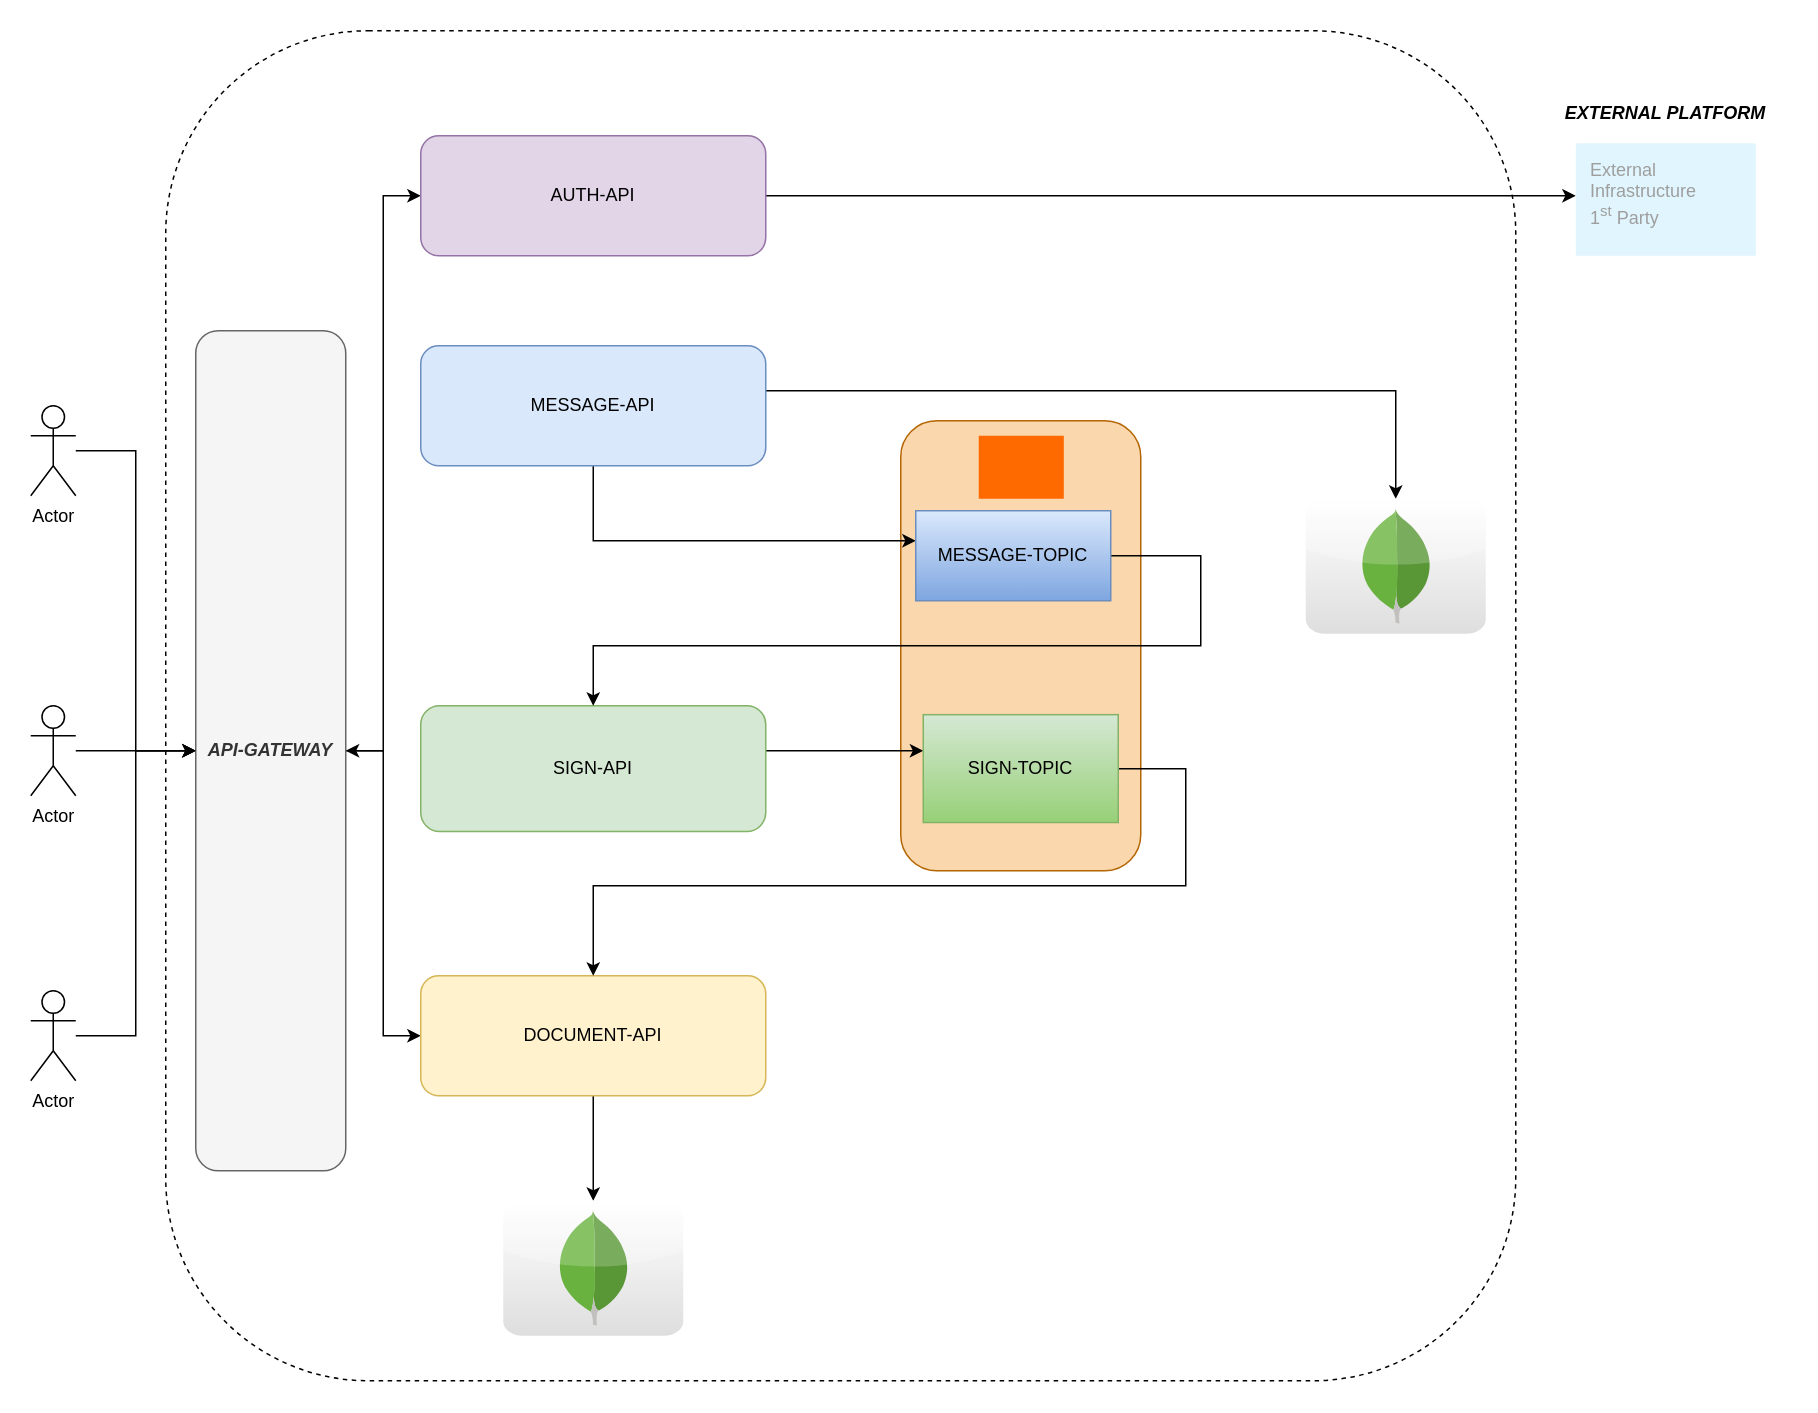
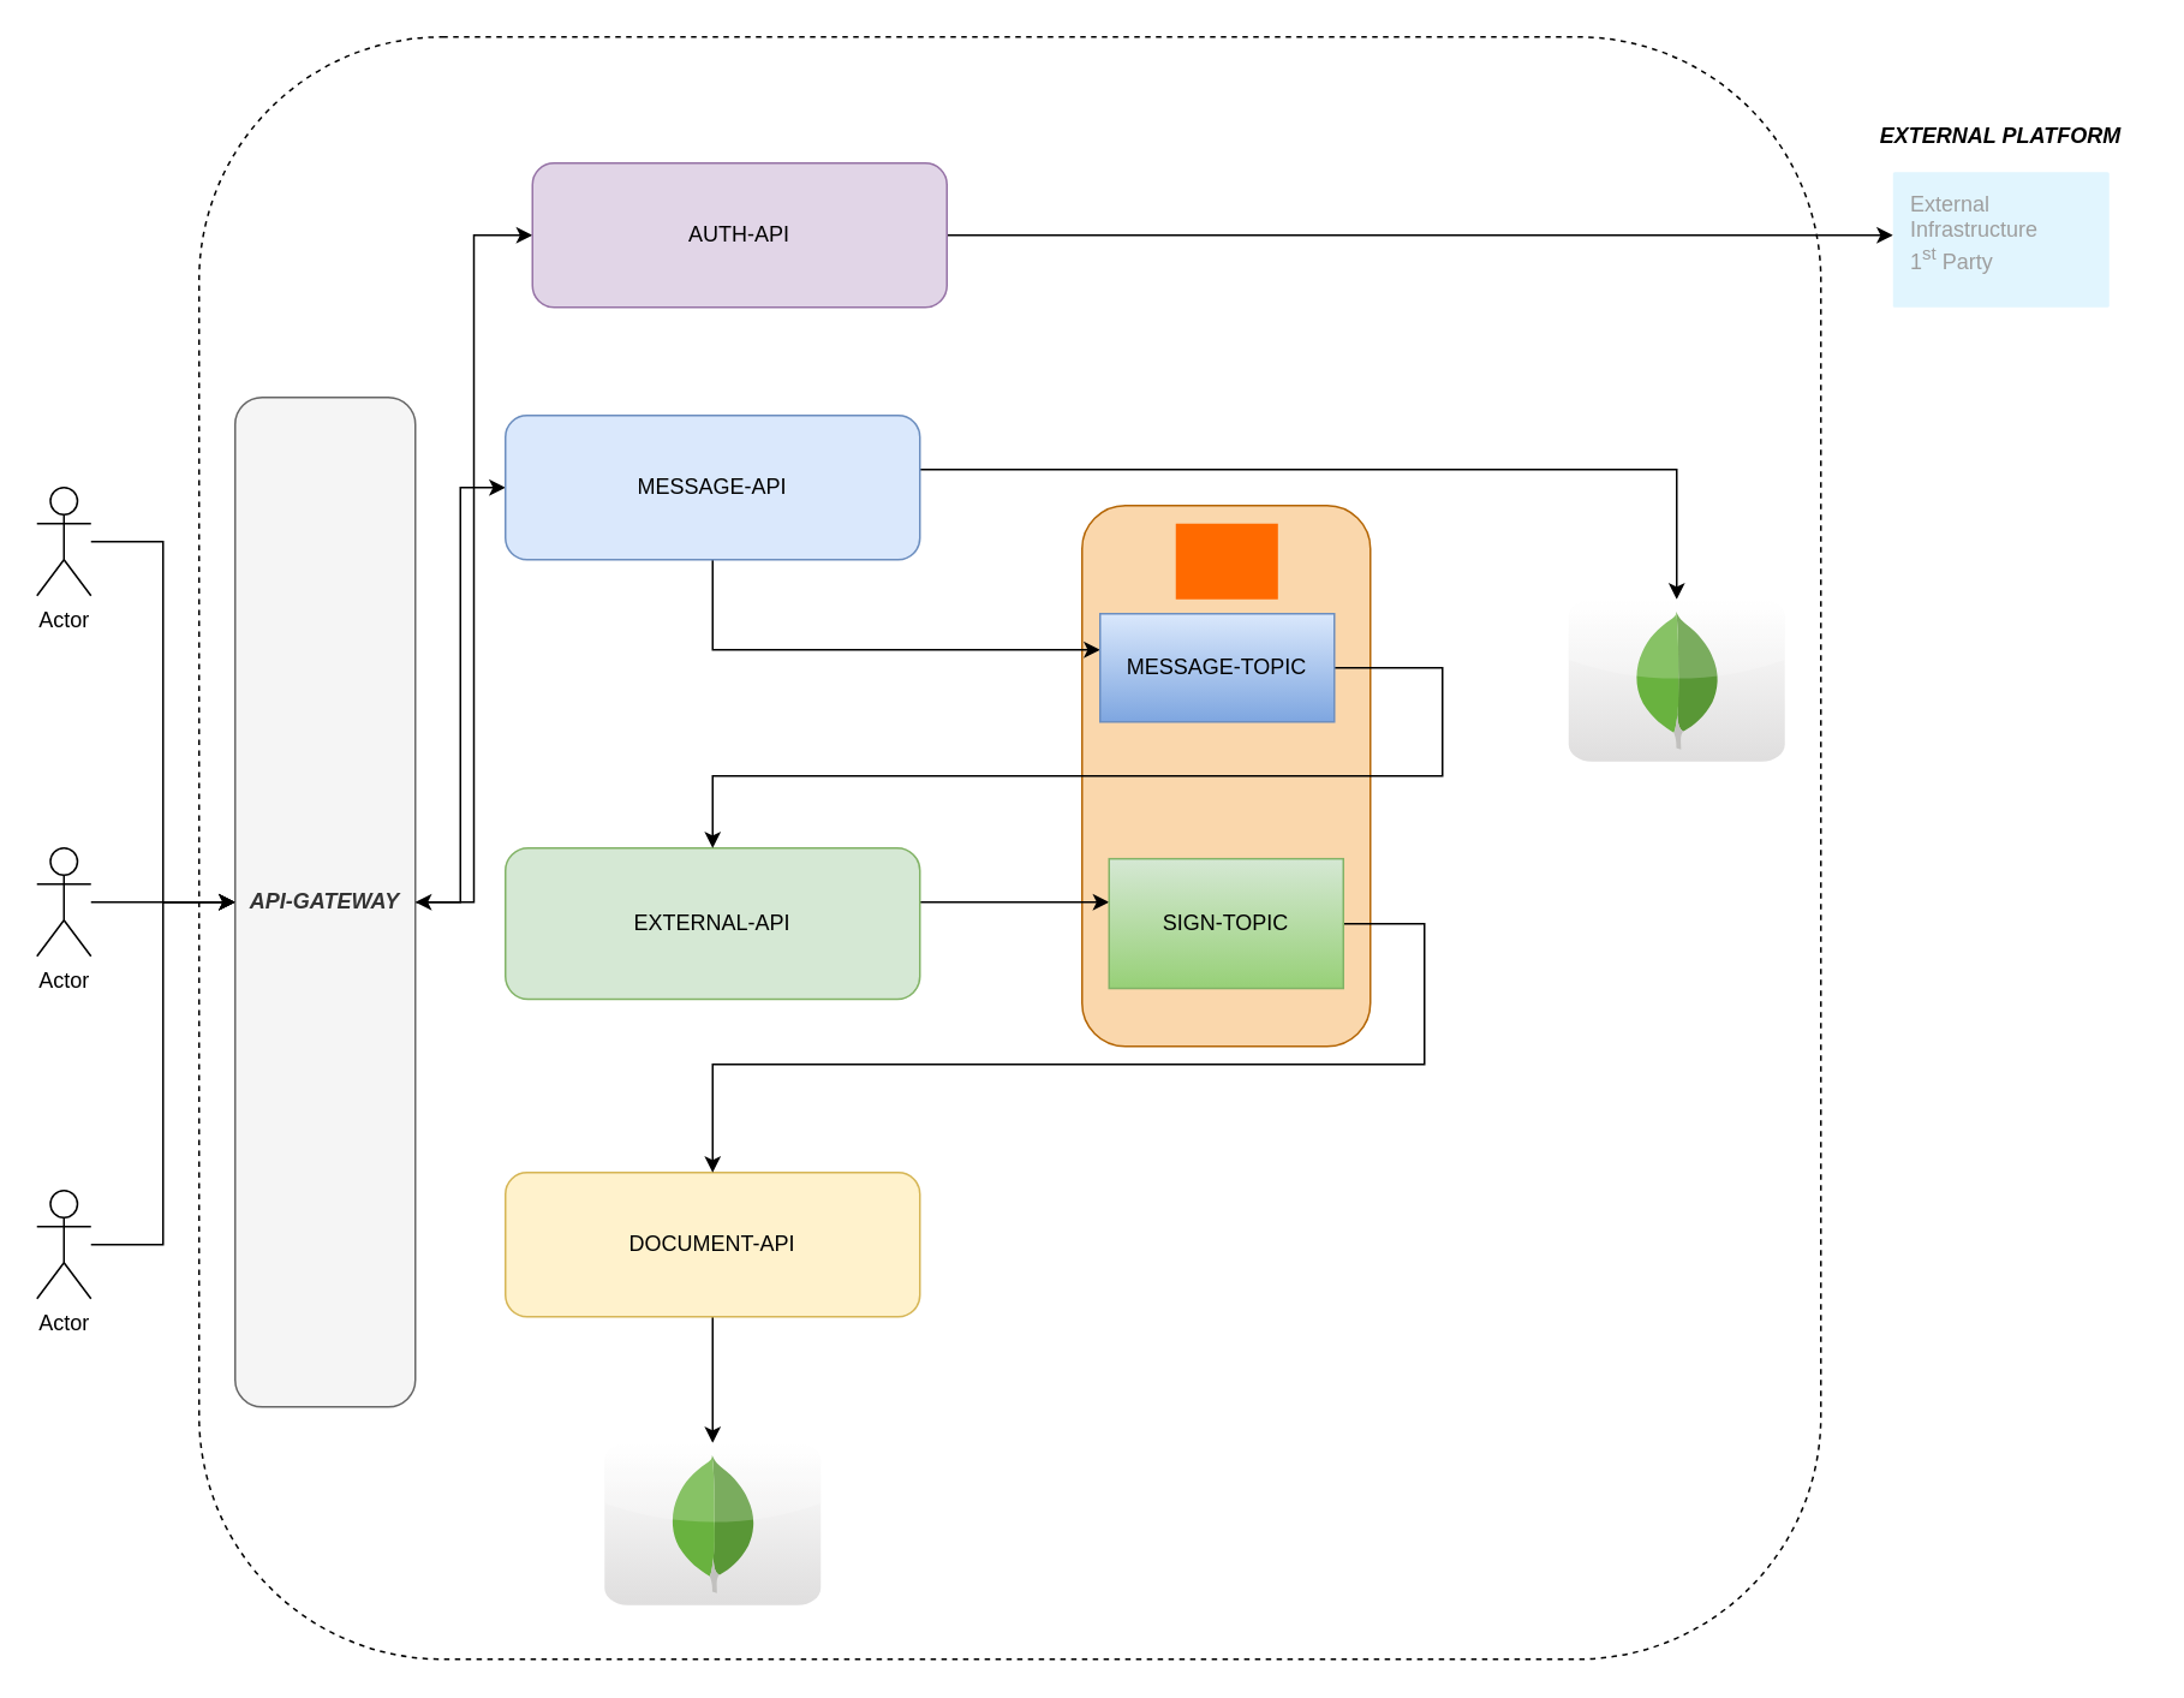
  <mxCell id="0" />
  <mxCell id="1" parent="0" />
  <mxCell id="2" value="" style="rounded=1;whiteSpace=wrap;html=1;dashed=1;" parent="1" vertex="1"><mxGeometry x="110" width="900" height="900" as="geometry" y="20" /></mxCell>
  <mxCell id="3" value="" style="rounded=1;whiteSpace=wrap;html=1;fillColor=#fad7ac;strokeColor=#b46504;" parent="1" vertex="1"><mxGeometry x="600" y="280" width="160" height="300" as="geometry" /></mxCell>
  <mxCell id="4" style="edgeStyle=orthogonalEdgeStyle;rounded=0;orthogonalLoop=1;jettySize=auto;html=1;" parent="1" source="5" target="8" edge="1"><mxGeometry relative="1" as="geometry" /></mxCell>
  <mxCell id="5" value="Actor" style="shape=umlActor;verticalLabelPosition=bottom;verticalAlign=top;html=1;outlineConnect=0;" parent="1" vertex="1"><mxGeometry x="20" y="270" width="30" height="60" as="geometry" /></mxCell>
  <mxCell id="6" style="edgeStyle=orthogonalEdgeStyle;rounded=0;orthogonalLoop=1;jettySize=auto;html=1;entryX=0;entryY=0.5;entryDx=0;entryDy=0;strokeColor=default;startArrow=classic;startFill=1;" parent="1" source="8" target="17" edge="1"><mxGeometry relative="1" as="geometry" /></mxCell>
- <mxCell id="7" style="edgeStyle=orthogonalEdgeStyle;rounded=0;orthogonalLoop=1;jettySize=auto;html=1;" parent="1" source="8" target="13" edge="1"><mxGeometry relative="1" as="geometry" /></mxCell>
+ <mxCell id="7" style="edgeStyle=orthogonalEdgeStyle;rounded=0;orthogonalLoop=1;jettySize=auto;html=1;" parent="1" source="8" target="11" edge="1"><mxGeometry relative="1" as="geometry" /></mxCell>
  <mxCell id="8" value="API-GATEWAY" style="rounded=1;whiteSpace=wrap;html=1;direction=south;fontStyle=3;fillColor=#f5f5f5;fontColor=#333333;strokeColor=#666666;" parent="1" vertex="1"><mxGeometry x="130" y="220" width="100" height="560" as="geometry" /></mxCell>
  <mxCell id="9" style="edgeStyle=orthogonalEdgeStyle;rounded=0;orthogonalLoop=1;jettySize=auto;html=1;" parent="1" source="11" target="20" edge="1"><mxGeometry relative="1" as="geometry"><Array as="points"><mxPoint x="560" y="360" /><mxPoint x="560" y="360" /></Array></mxGeometry></mxCell>
  <mxCell id="10" style="edgeStyle=orthogonalEdgeStyle;rounded=0;orthogonalLoop=1;jettySize=auto;html=1;" edge="1" parent="1" source="11" target="29"><mxGeometry relative="1" as="geometry"><Array as="points"><mxPoint x="670" y="260" /><mxPoint x="670" y="260" /></Array></mxGeometry></mxCell>
  <mxCell id="11" value="MESSAGE-API" style="rounded=1;whiteSpace=wrap;html=1;fillColor=#dae8fc;strokeColor=#6c8ebf;" parent="1" vertex="1"><mxGeometry x="280" y="230" width="230" height="80" as="geometry" /></mxCell>
  <mxCell id="12" style="edgeStyle=orthogonalEdgeStyle;rounded=0;orthogonalLoop=1;jettySize=auto;html=1;" parent="1" source="13" target="18" edge="1"><mxGeometry relative="1" as="geometry" /></mxCell>
  <mxCell id="13" value="DOCUMENT-API" style="rounded=1;whiteSpace=wrap;html=1;fillColor=#fff2cc;strokeColor=#d6b656;" parent="1" vertex="1"><mxGeometry x="280" y="650" width="230" height="80" as="geometry" /></mxCell>
  <mxCell id="14" style="edgeStyle=orthogonalEdgeStyle;rounded=0;orthogonalLoop=1;jettySize=auto;html=1;" parent="1" source="15" target="22" edge="1"><mxGeometry relative="1" as="geometry"><Array as="points"><mxPoint x="563" y="500" /><mxPoint x="563" y="500" /></Array></mxGeometry></mxCell>
- <mxCell id="15" value="SIGN-API" style="rounded=1;whiteSpace=wrap;html=1;fillColor=#d5e8d4;strokeColor=#82b366;" parent="1" vertex="1"><mxGeometry x="280" y="470" width="230" height="83.8" as="geometry" /></mxCell>
+ <mxCell id="15" value="EXTERNAL-API" style="rounded=1;whiteSpace=wrap;html=1;fillColor=#d5e8d4;strokeColor=#82b366;" parent="1" vertex="1"><mxGeometry x="280" y="470" width="230" height="83.8" as="geometry" /></mxCell>
  <mxCell id="16" style="edgeStyle=orthogonalEdgeStyle;rounded=0;orthogonalLoop=1;jettySize=auto;html=1;" edge="1" parent="1" source="17"><mxGeometry relative="1" as="geometry"><mxPoint x="1050" y="130" as="targetPoint" /></mxGeometry></mxCell>
- <mxCell id="17" value="AUTH-API" style="rounded=1;whiteSpace=wrap;html=1;fillColor=#e1d5e7;strokeColor=#9673a6;" parent="1" vertex="1"><mxGeometry x="280" y="90" width="230" height="80" as="geometry" /></mxCell>
+ <mxCell id="17" value="AUTH-API" style="rounded=1;whiteSpace=wrap;html=1;fillColor=#e1d5e7;strokeColor=#9673a6;" parent="1" vertex="1"><mxGeometry x="295" y="90" width="230" height="80" as="geometry" /></mxCell>
  <mxCell id="18" value="" style="dashed=0;outlineConnect=0;html=1;align=center;labelPosition=center;verticalLabelPosition=bottom;verticalAlign=top;shape=mxgraph.webicons.mongodb;gradientColor=#DFDEDE" parent="1" vertex="1"><mxGeometry x="335" y="800" width="120" height="90" as="geometry" /></mxCell>
  <mxCell id="19" style="edgeStyle=orthogonalEdgeStyle;rounded=0;orthogonalLoop=1;jettySize=auto;html=1;entryX=0.5;entryY=0;entryDx=0;entryDy=0;" parent="1" source="20" target="15" edge="1"><mxGeometry relative="1" as="geometry"><Array as="points"><mxPoint x="800" y="370" /><mxPoint x="800" y="430" /><mxPoint x="395" y="430" /></Array></mxGeometry></mxCell>
  <mxCell id="20" value="MESSAGE-TOPIC" style="rounded=0;whiteSpace=wrap;html=1;fillColor=#dae8fc;gradientColor=#7ea6e0;strokeColor=#6c8ebf;" parent="1" vertex="1"><mxGeometry x="610" y="340" width="130" height="60" as="geometry" /></mxCell>
  <mxCell id="21" style="edgeStyle=orthogonalEdgeStyle;rounded=0;orthogonalLoop=1;jettySize=auto;html=1;" parent="1" source="22" target="13" edge="1"><mxGeometry relative="1" as="geometry"><Array as="points"><mxPoint x="790" y="512" /><mxPoint x="790" y="590" /><mxPoint x="395" y="590" /></Array></mxGeometry></mxCell>
  <mxCell id="22" value="SIGN-TOPIC" style="rounded=0;whiteSpace=wrap;html=1;fillColor=#d5e8d4;gradientColor=#97d077;strokeColor=#82b366;" parent="1" vertex="1"><mxGeometry x="615" y="475.95" width="130" height="71.9" as="geometry" /></mxCell>
  <mxCell id="23" value="" style="points=[];aspect=fixed;html=1;align=center;shadow=0;dashed=0;fillColor=#FF6A00;strokeColor=none;shape=mxgraph.alibaba_cloud.kafka;" parent="1" vertex="1"><mxGeometry x="652" y="290" width="56.7" height="42" as="geometry" /></mxCell>
  <mxCell id="24" style="edgeStyle=orthogonalEdgeStyle;rounded=0;orthogonalLoop=1;jettySize=auto;html=1;entryX=0.5;entryY=1;entryDx=0;entryDy=0;" parent="1" source="25" target="8" edge="1"><mxGeometry relative="1" as="geometry" /></mxCell>
  <mxCell id="25" value="Actor" style="shape=umlActor;verticalLabelPosition=bottom;verticalAlign=top;html=1;outlineConnect=0;" parent="1" vertex="1"><mxGeometry x="20" y="470" width="30" height="60" as="geometry" /></mxCell>
  <mxCell id="26" style="edgeStyle=orthogonalEdgeStyle;rounded=0;orthogonalLoop=1;jettySize=auto;html=1;" parent="1" source="27" target="8" edge="1"><mxGeometry relative="1" as="geometry" /></mxCell>
  <mxCell id="27" value="Actor" style="shape=umlActor;verticalLabelPosition=bottom;verticalAlign=top;html=1;outlineConnect=0;" parent="1" vertex="1"><mxGeometry x="20" y="660" width="30" height="60" as="geometry" /></mxCell>
  <mxCell id="28" value="&lt;b&gt;&lt;i&gt;EXTERNAL PLATFORM&lt;/i&gt;&lt;/b&gt;" style="text;html=1;align=center;verticalAlign=middle;whiteSpace=wrap;rounded=0;" vertex="1" parent="1"><mxGeometry x="1030" y="60" width="160" height="30" as="geometry" /></mxCell>
  <mxCell id="29" value="" style="dashed=0;outlineConnect=0;html=1;align=center;labelPosition=center;verticalLabelPosition=bottom;verticalAlign=top;shape=mxgraph.webicons.mongodb;gradientColor=#DFDEDE" vertex="1" parent="1"><mxGeometry x="870" y="332" width="120" height="90" as="geometry" /></mxCell>
  <mxCell id="30" value="External&#10;Infrastructure&#10;1&lt;sup&gt;st&lt;/sup&gt; Party" style="sketch=0;points=[[0,0,0],[0.25,0,0],[0.5,0,0],[0.75,0,0],[1,0,0],[1,0.25,0],[1,0.5,0],[1,0.75,0],[1,1,0],[0.75,1,0],[0.5,1,0],[0.25,1,0],[0,1,0],[0,0.75,0],[0,0.5,0],[0,0.25,0]];rounded=1;absoluteArcSize=1;arcSize=2;html=1;strokeColor=none;gradientColor=none;shadow=0;dashed=0;fontSize=12;fontColor=#9E9E9E;align=left;verticalAlign=top;spacing=10;spacingTop=-4;whiteSpace=wrap;fillColor=#E1F5FE;" vertex="1" parent="1"><mxGeometry x="1050" y="95" width="120" height="75" as="geometry" /></mxCell>
